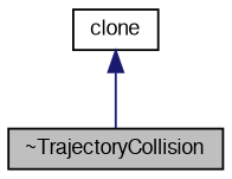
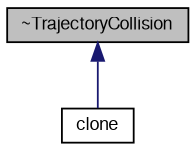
  digraph {
    rankdir=TB
    node [color=black fontname=FreeSans fontsize=10 shape=record]
    n1 [fillcolor=grey75 fontcolor=black height=0.2 label="~TrajectoryCollision" style=filled width=0.4]
    n2 [height=0.2 label=clone width=0.4]
-   n2 -> n1 [color=midnightblue dir=back fontname=FreeSans fontsize=10 labelfontname=FreeSans labelfontsize=10 style=solid]
+   n1 -> n2 [color=midnightblue dir=back fontname=FreeSans fontsize=10 labelfontname=FreeSans labelfontsize=10 style=solid]
  }
